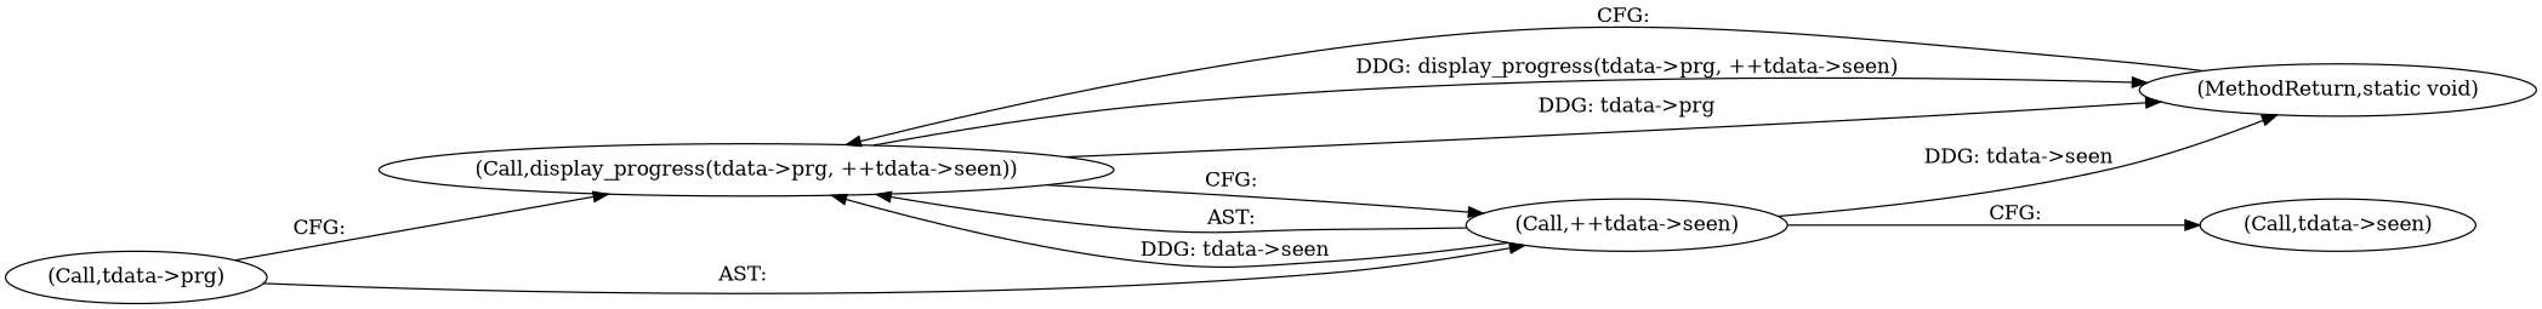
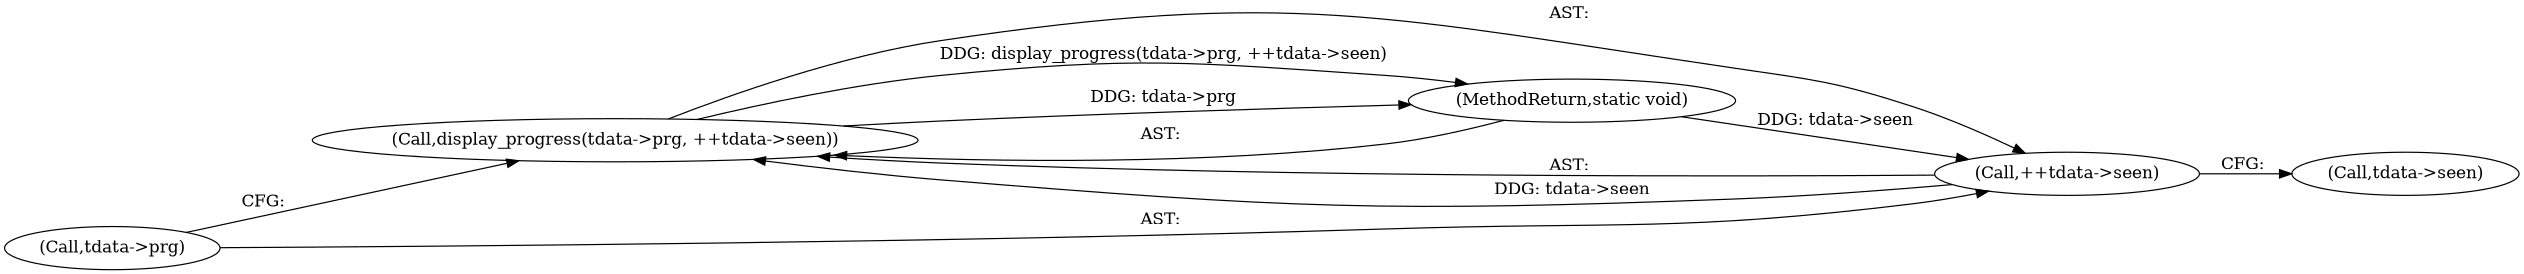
  digraph {
    rankdir=LR
    n1 [label="(Call,display_progress(tdata->prg, ++tdata->seen))"]
    n2 [label="(Call,++tdata->seen)"]
    n3 [label="(MethodReturn,static void)"]
    n4 [label="(Call,tdata->seen)"]
    n5 [label="(Call,tdata->prg)"]
-   n1 -> n2 [label="CFG: "]
+   n1 -> n2 [label="AST: "]
    n1 -> n3 [label="DDG: display_progress(tdata->prg, ++tdata->seen)"]
    n1 -> n3 [label="DDG: tdata->prg"]
    n2 -> n1 [label="AST: "]
    n2 -> n1 [label="DDG: tdata->seen"]
-   n2 -> n3 [label="DDG: tdata->seen"]
+   n3 -> n2 [label="DDG: tdata->seen"]
    n2 -> n4 [label="CFG: "]
-   n3 -> n1 [label="CFG: "]
+   n3 -> n1 [label="AST: "]
    n5 -> n1 [label="CFG: "]
    n5 -> n2 [label="AST: "]
  }
